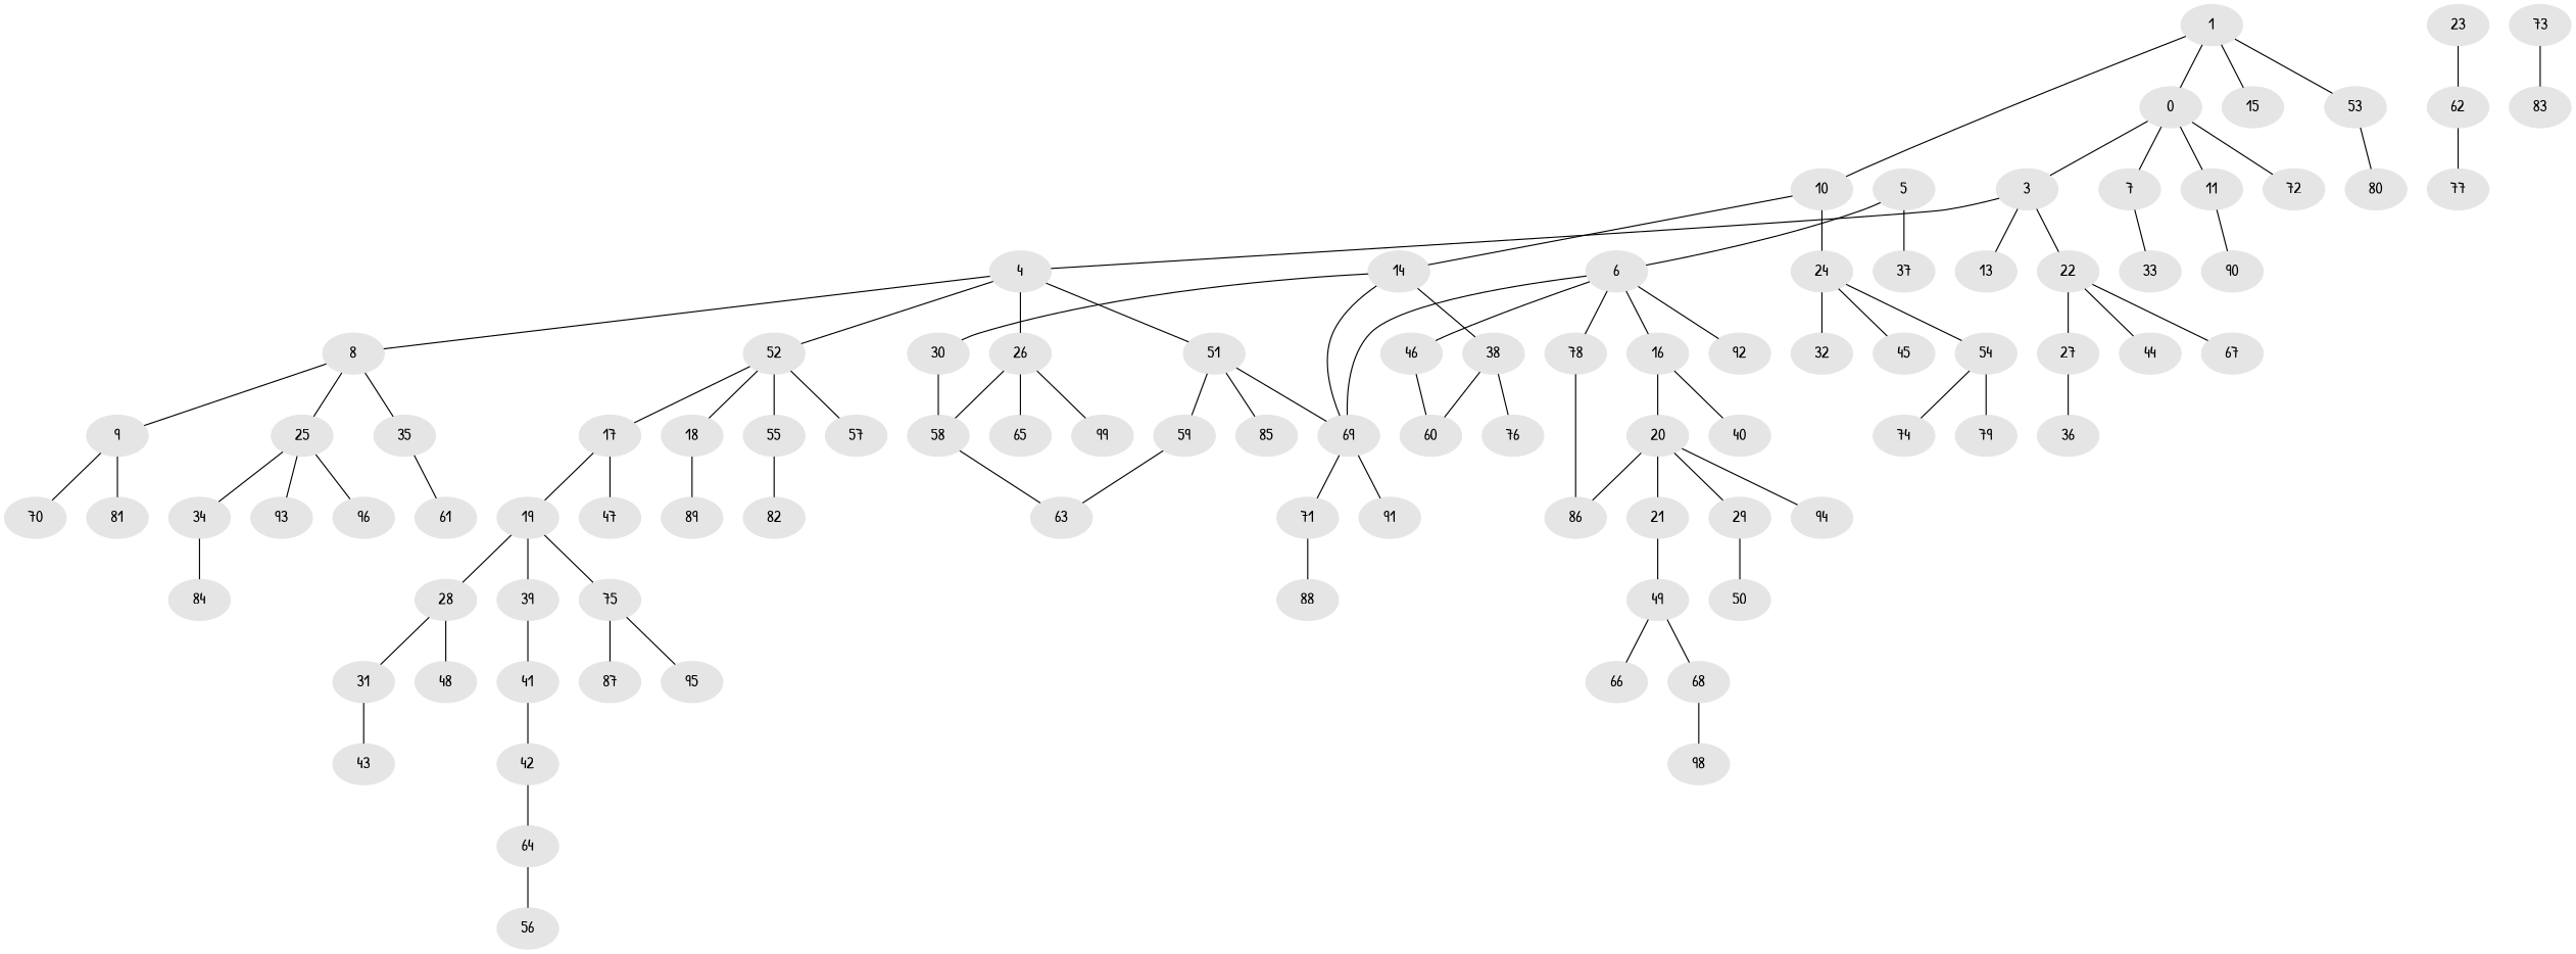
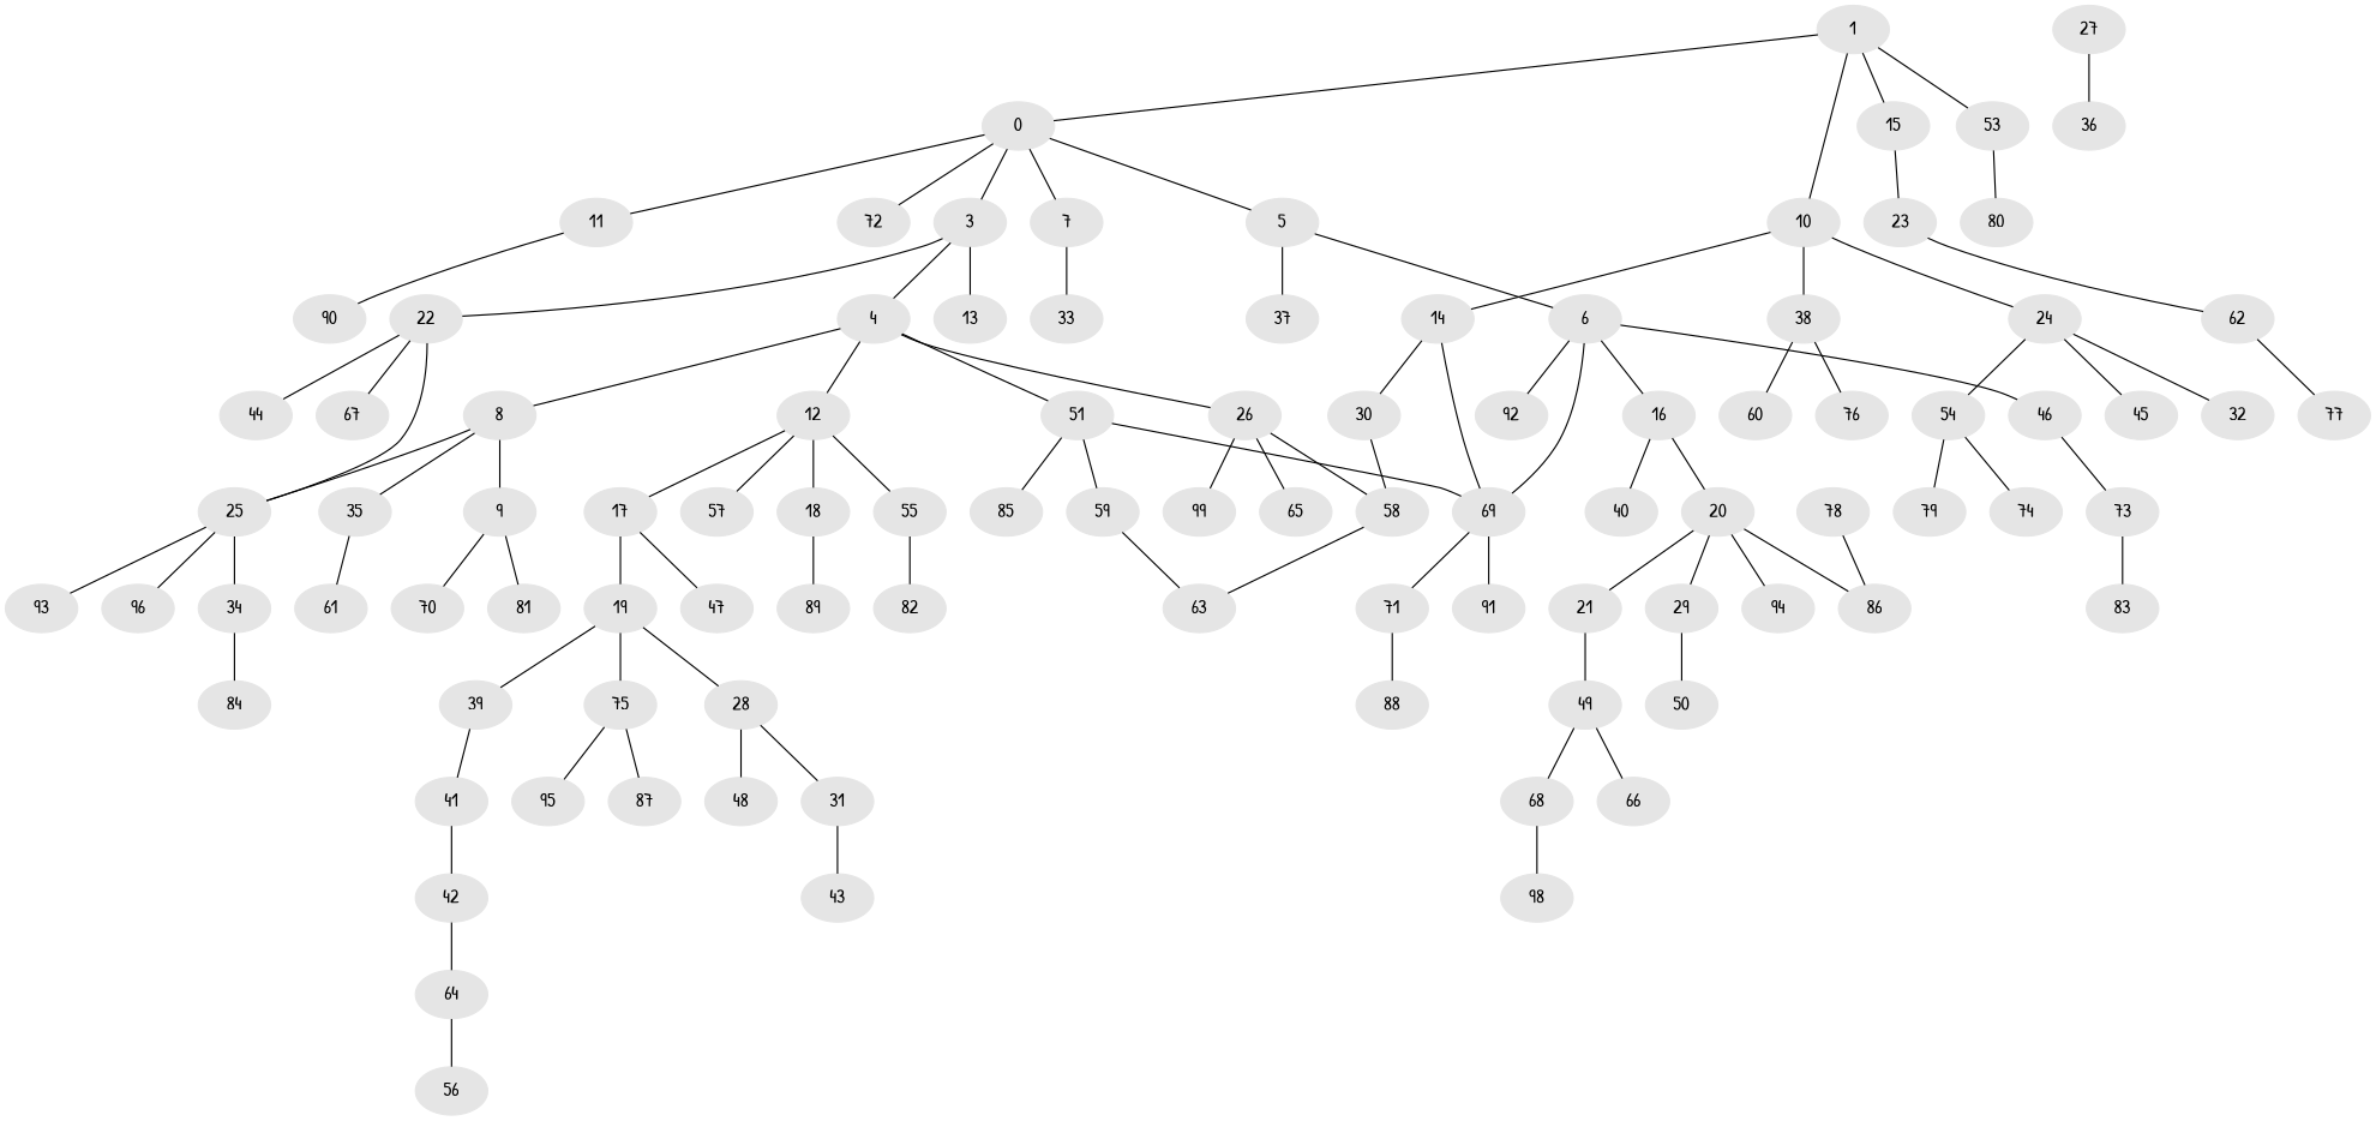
  graph {
    fontname="Patrick Hand"
    node [color=gray90 fontname="Patrick Hand" style=filled]
    edge [fontname="Patrick Hand"]
    n1 [label=0]
    1
    10
    15
    53
    3
    5
    7
    11
    72
    14
    24
    23
    80
    4
    13
    22
    6
    37
    33
    90
    8
-   12 [label=52]
+   12
    26
    51
    27
    44
    67
    9
    25
    35
    17
    18
    55
    57
    58
    65
    n38 [label=99]
    69
    59
    85
    16
    46
    78
    92
    20
    40
    73
    71
    91
    86
    70
    81
    34
    93
    96
    61
    30
    38
    32
    45
    54
    19
    47
    89
    82
    60
    76
    62
    21
    29
    94
    28
    39
    75
    31
    48
    41
    87
    95
    49
    50
    66
    68
    36
    77
    74
    79
    84
    63
    43
    42
    64
    56
    83
    98
    88
    n1 -- 3
+   n1 -- 5
    n1 -- 7
    n1 -- 11
    n1 -- 72
    1 -- n1
    1 -- 10
    1 -- 15
    1 -- 53
    10 -- 14
    10 -- 24
+   15 -- 23
    53 -- 80
    3 -- 4
    3 -- 13
    3 -- 22
    5 -- 6
    5 -- 37
    7 -- 33
    11 -- 90
    14 -- 69
    14 -- 30
-   14 -- 38
+   10 -- 38
    24 -- 32
    24 -- 45
    24 -- 54
    23 -- 62
    4 -- 8
    4 -- 12
    4 -- 26
    4 -- 51
-   22 -- 27
+   22 -- 25
    22 -- 44
    22 -- 67
    6 -- 69
    6 -- 16
    6 -- 46
-   6 -- 78
    6 -- 92
    8 -- 9
    8 -- 25
    8 -- 35
    12 -- 17
    12 -- 18
    12 -- 55
    12 -- 57
    26 -- 58
    26 -- 65
    26 -- n38
    51 -- 69
    51 -- 59
    51 -- 85
    27 -- 36
    9 -- 70
    9 -- 81
    25 -- 34
    25 -- 93
    25 -- 96
    35 -- 61
    17 -- 19
    17 -- 47
    18 -- 89
    55 -- 82
    58 -- 63
    69 -- 71
    69 -- 91
    59 -- 63
    16 -- 20
    16 -- 40
-   46 -- 60
+   46 -- 73
    78 -- 86
    20 -- 86
    20 -- 21
    20 -- 29
    20 -- 94
    73 -- 83
    71 -- 88
    34 -- 84
    30 -- 58
    38 -- 60
    38 -- 76
    54 -- 74
    54 -- 79
    19 -- 28
    19 -- 39
    19 -- 75
    62 -- 77
    21 -- 49
    29 -- 50
    28 -- 31
    28 -- 48
    39 -- 41
    75 -- 87
    75 -- 95
    31 -- 43
    41 -- 42
    49 -- 66
    49 -- 68
    68 -- 98
    42 -- 64
    64 -- 56
  }
